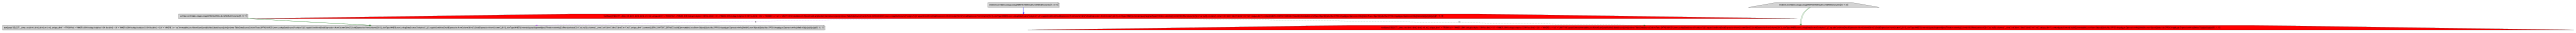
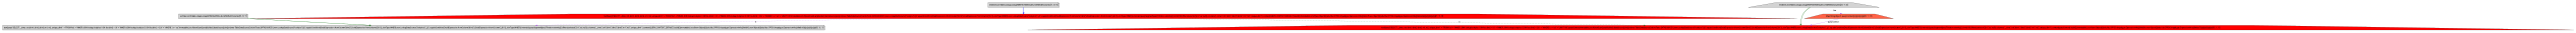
  digraph {
    fontname=Roboto
    node [fillcolor=lightgray shape=trapezium style=filled fontname=Roboto]
    edge [style=bold color=darkgreen fontname=Roboto]
    n1 [fillcolor=red label="testQuery(\"SELECT __time, cnt, dim1, dim2, dim3, m1, m2, unique_dim1\" + \"FROM foo\" + \"INNER JOIN lookup.lookyloo l ON foo.dim2 = l.k\" + \"INNER JOIN lookup.lookyloo l2 ON foo.dim2 = l2.k\" + \"WHERE l.v = 'xa'\" + \"LIMIT 100\",queryContext,ImmutableList.of(newScanQueryBuilder().dataSource(join(join(new TableDataSource(CalciteTests.DATASOURCE1),new LookupDataSource(\"lookyloo\"),\"j0.\",equalsCondition(DruidExpression.fromColumn(\"dim2\"),DruidExpression.fromColumn(\"j0.k\")),JoinType.INNER),new LookupDataSource(\"lookyloo\"),\"_j0.\",equalsCondition(DruidExpression.fromColumn(\"dim2\"),DruidExpression.fromColumn(\"_j0.k\")),JoinType.INNER)).intervals(querySegmentSpec(Filtration.eternity())).limit(100).filters(selector(\"j0.v\",\"xa\",null)).columns(\"__time\",\"cnt\",\"dim1\",\"dim2\",\"dim3\",\"m1\",\"m2\",\"unique_dim1\").context(queryContext).build()),ImmutableList.of(new Object((((edu.fdu.CPPDG.tinypdg.pe.ExpressionInfo@8e6a9c,new Object((((edu.fdu.CPPDG.tinypdg.pe.ExpressionInfo@8e6aa7))@@@3@@@['0', '1', '0']"]
    n2 [label="testInnerJoinTableLookupLookupWithFilterWithOuterLimitWithAllColumns['1', '0', '0']" shape=note]
    n3 [fillcolor=red label="testQuery(\"SELECT __time, cnt, dim1, dim2, dim3, m1, m2, unique_dim1\" + \"FROM foo\" + \"INNER JOIN lookup.lookyloo l ON foo.dim2 = l.k\" + \"INNER JOIN lookup.lookyloo l2 ON foo.dim2 = l2.k\" + \"WHERE l.v = 'xa'\" + \"LIMIT 100\",ImmutableList.of(newScanQueryBuilder().dataSource(join(join(new TableDataSource(CalciteTests.DATASOURCE1),new LookupDataSource(\"lookyloo\"),\"j0.\",equalsCondition(DruidExpression.fromColumn(\"dim2\"),DruidExpression.fromColumn(\"j0.k\")),JoinType.INNER),new LookupDataSource(\"lookyloo\"),\"_j0.\",equalsCondition(DruidExpression.fromColumn(\"dim2\"),DruidExpression.fromColumn(\"_j0.k\")),JoinType.INNER)).intervals(querySegmentSpec(Filtration.eternity())).limit(100).filters(selector(\"j0.v\",\"xa\",null)).columns(\"__time\",\"cnt\",\"dim1\",\"dim2\",\"dim3\",\"m1\",\"m2\",\"unique_dim1\").context(QUERY_CONTEXT_DEFAULT).build()),ImmutableList.of(new Object((((edu.fdu.CPPDG.tinypdg.pe.ExpressionInfo@8e6a1f,new Object((((edu.fdu.CPPDG.tinypdg.pe.ExpressionInfo@8e6a2a))@@@3@@@['1', '0', '0']"]
    n4 [label="testInnerJoinTableLookupLookupWithFilterWithoutLimitWithAllColumns['0', '0', '1']" shape=note]
    n5 [label="testQuery(\"SELECT __time, cnt, dim1, dim2, dim3, m1, m2, unique_dim1\" + \"FROM foo\" + \"INNER JOIN lookup.lookyloo l ON foo.dim2 = l.k\" + \"INNER JOIN lookup.lookyloo l2 ON foo.dim2 = l2.k\" + \"WHERE l.v = 'xa'\",ImmutableList.of(newScanQueryBuilder().dataSource(join(join(new TableDataSource(CalciteTests.DATASOURCE1),new LookupDataSource(\"lookyloo\"),\"j0.\",equalsCondition(DruidExpression.fromColumn(\"dim2\"),DruidExpression.fromColumn(\"j0.k\")),JoinType.INNER),new LookupDataSource(\"lookyloo\"),\"_j0.\",equalsCondition(DruidExpression.fromColumn(\"dim2\"),DruidExpression.fromColumn(\"_j0.k\")),JoinType.INNER)).intervals(querySegmentSpec(Filtration.eternity())).filters(selector(\"j0.v\",\"xa\",null)).columns(\"__time\",\"cnt\",\"dim1\",\"dim2\",\"dim3\",\"m1\",\"m2\",\"unique_dim1\").context(QUERY_CONTEXT_DEFAULT).build()),ImmutableList.of(new Object((((edu.fdu.CPPDG.tinypdg.pe.ExpressionInfo@8e6b12,new Object((((edu.fdu.CPPDG.tinypdg.pe.ExpressionInfo@8e6b1d))@@@3@@@['0', '0', '1']" shape=note]
+   n6 [fillcolor=tomato label="Map<String,Object> queryContext@@@2@@@['0', '1', '0']"]
    n7 [label="testInnerJoinTableLookupLookupWithFilterWithOuterLimitWithAllColumns['0', '1', '0']"]
    n2 -> n3 [color=blue]
    n3 -> n1 [label=0 style=dashed]
    n3 -> n5 [label=0 style=dashed color=purple]
    n4 -> n5
+   n6 -> n1 [label=queryContext style=solid color=purple]
    n7 -> n1
+   n7 -> n6 [label=true style=dotted color=purple]
  }
